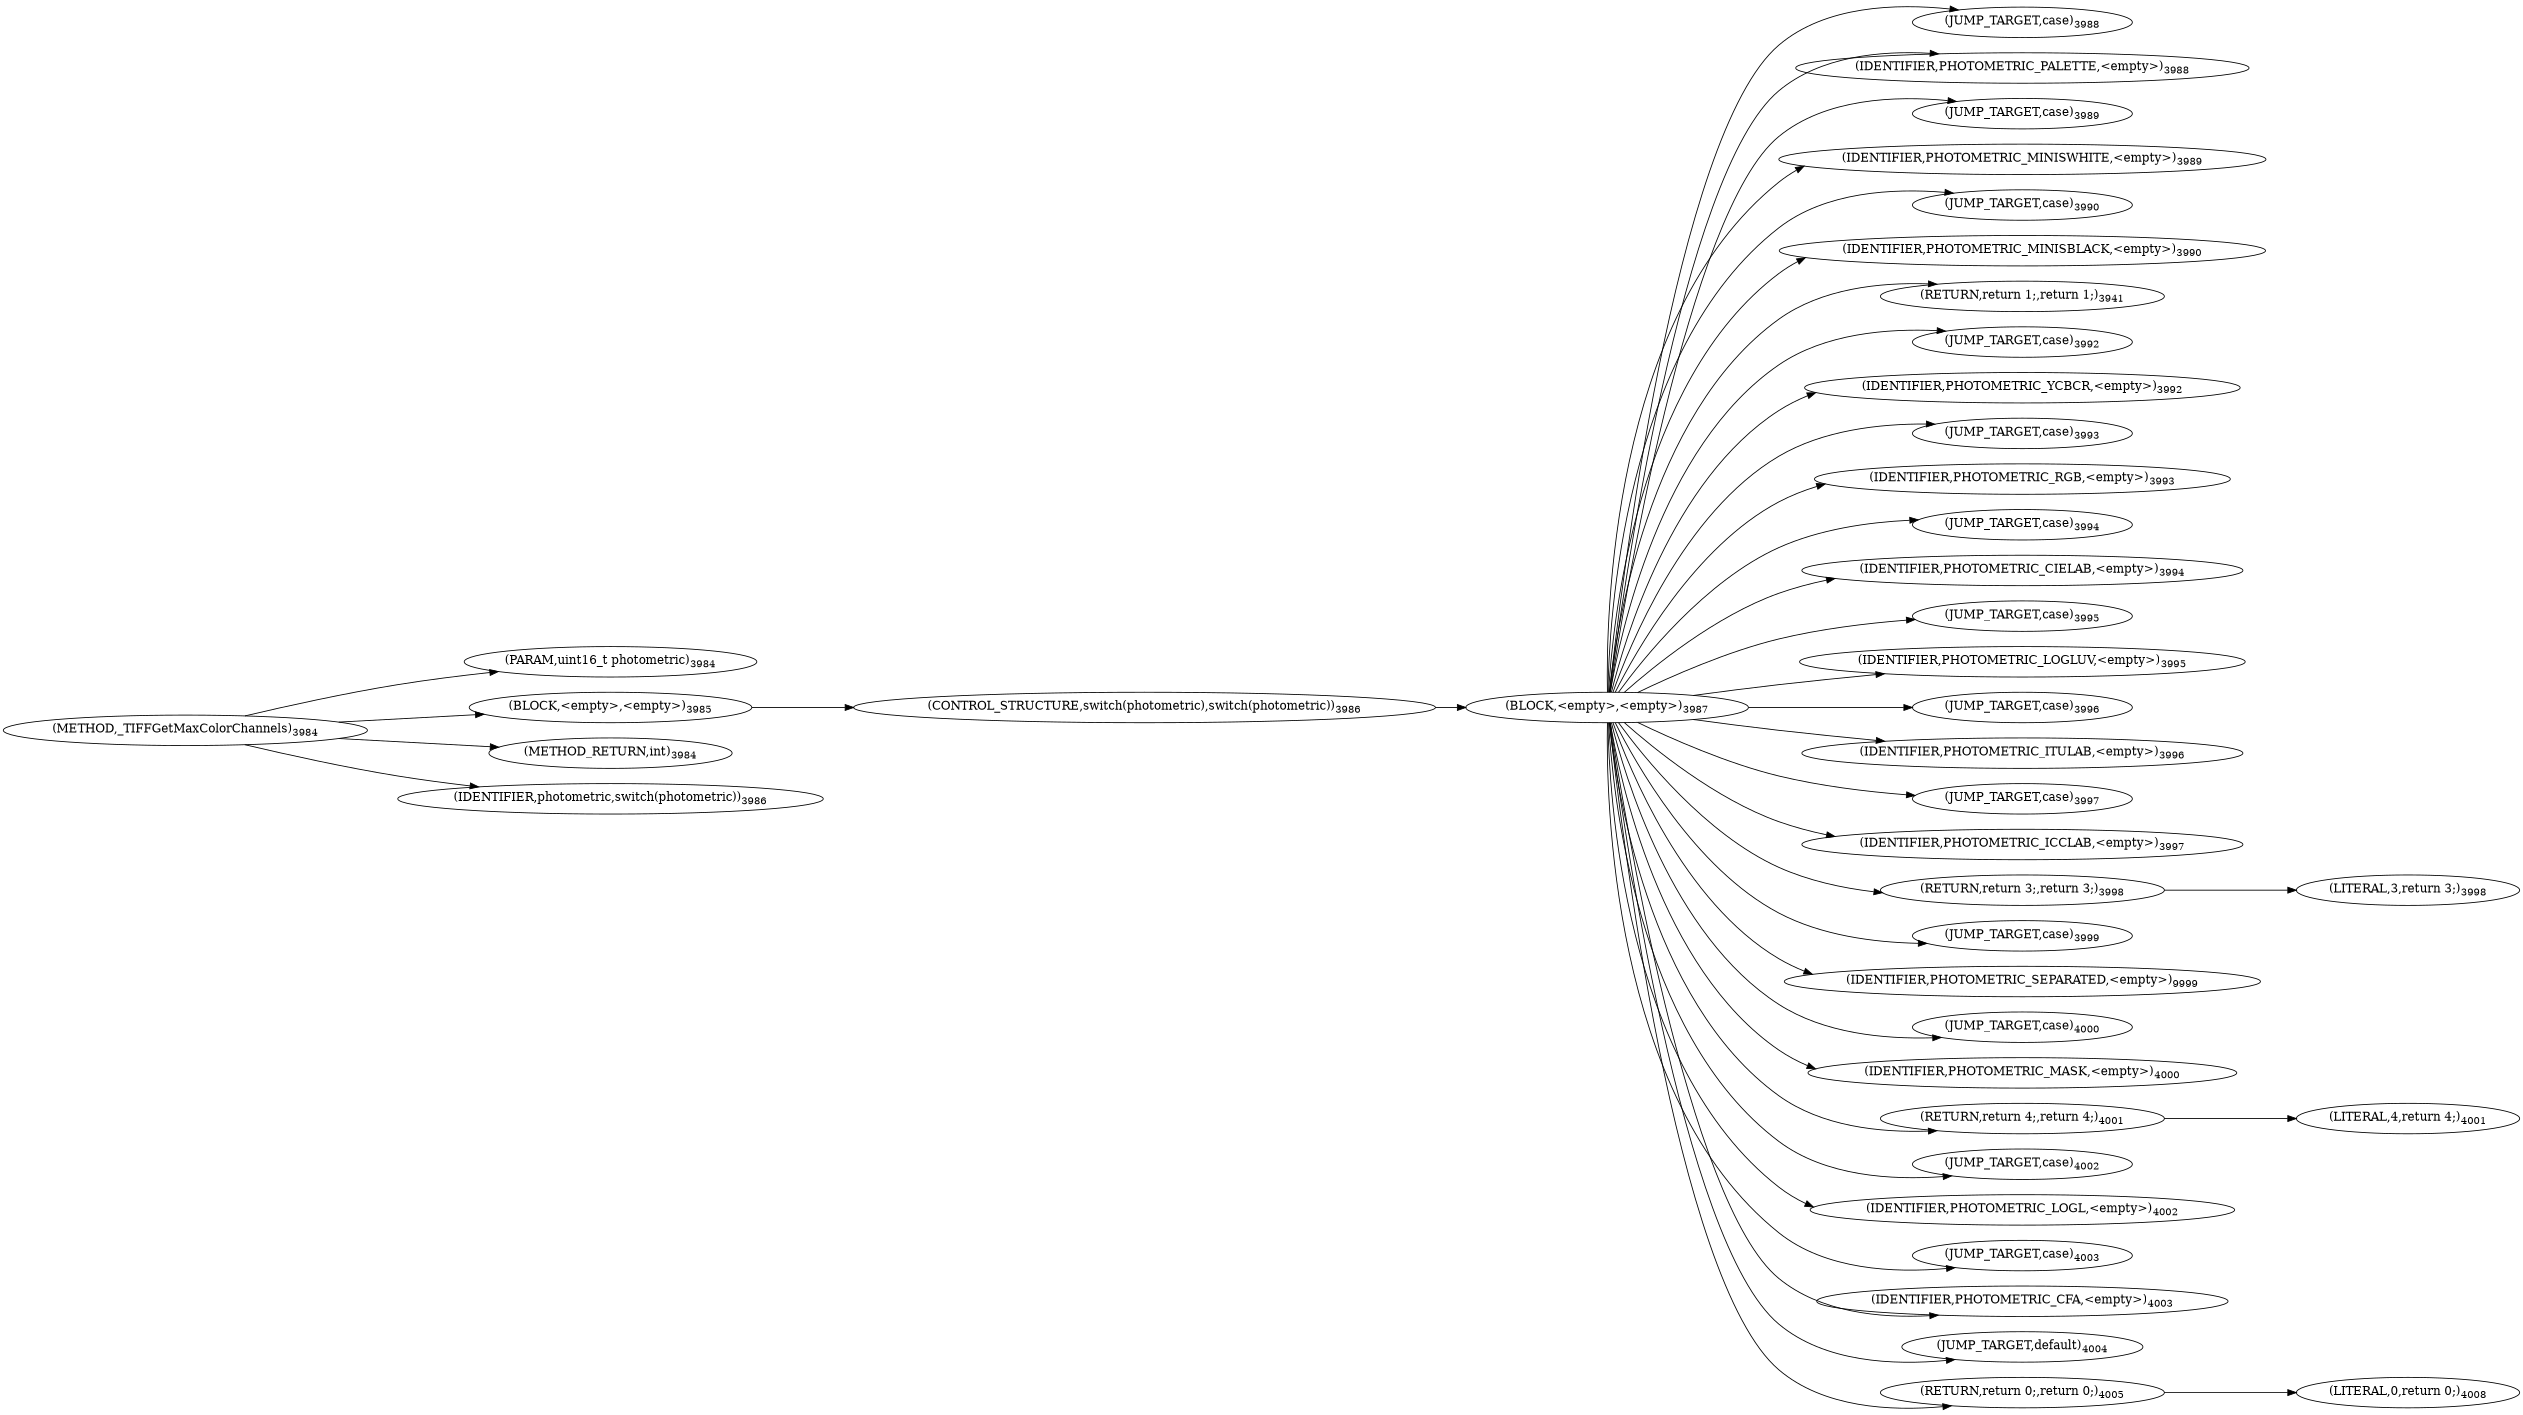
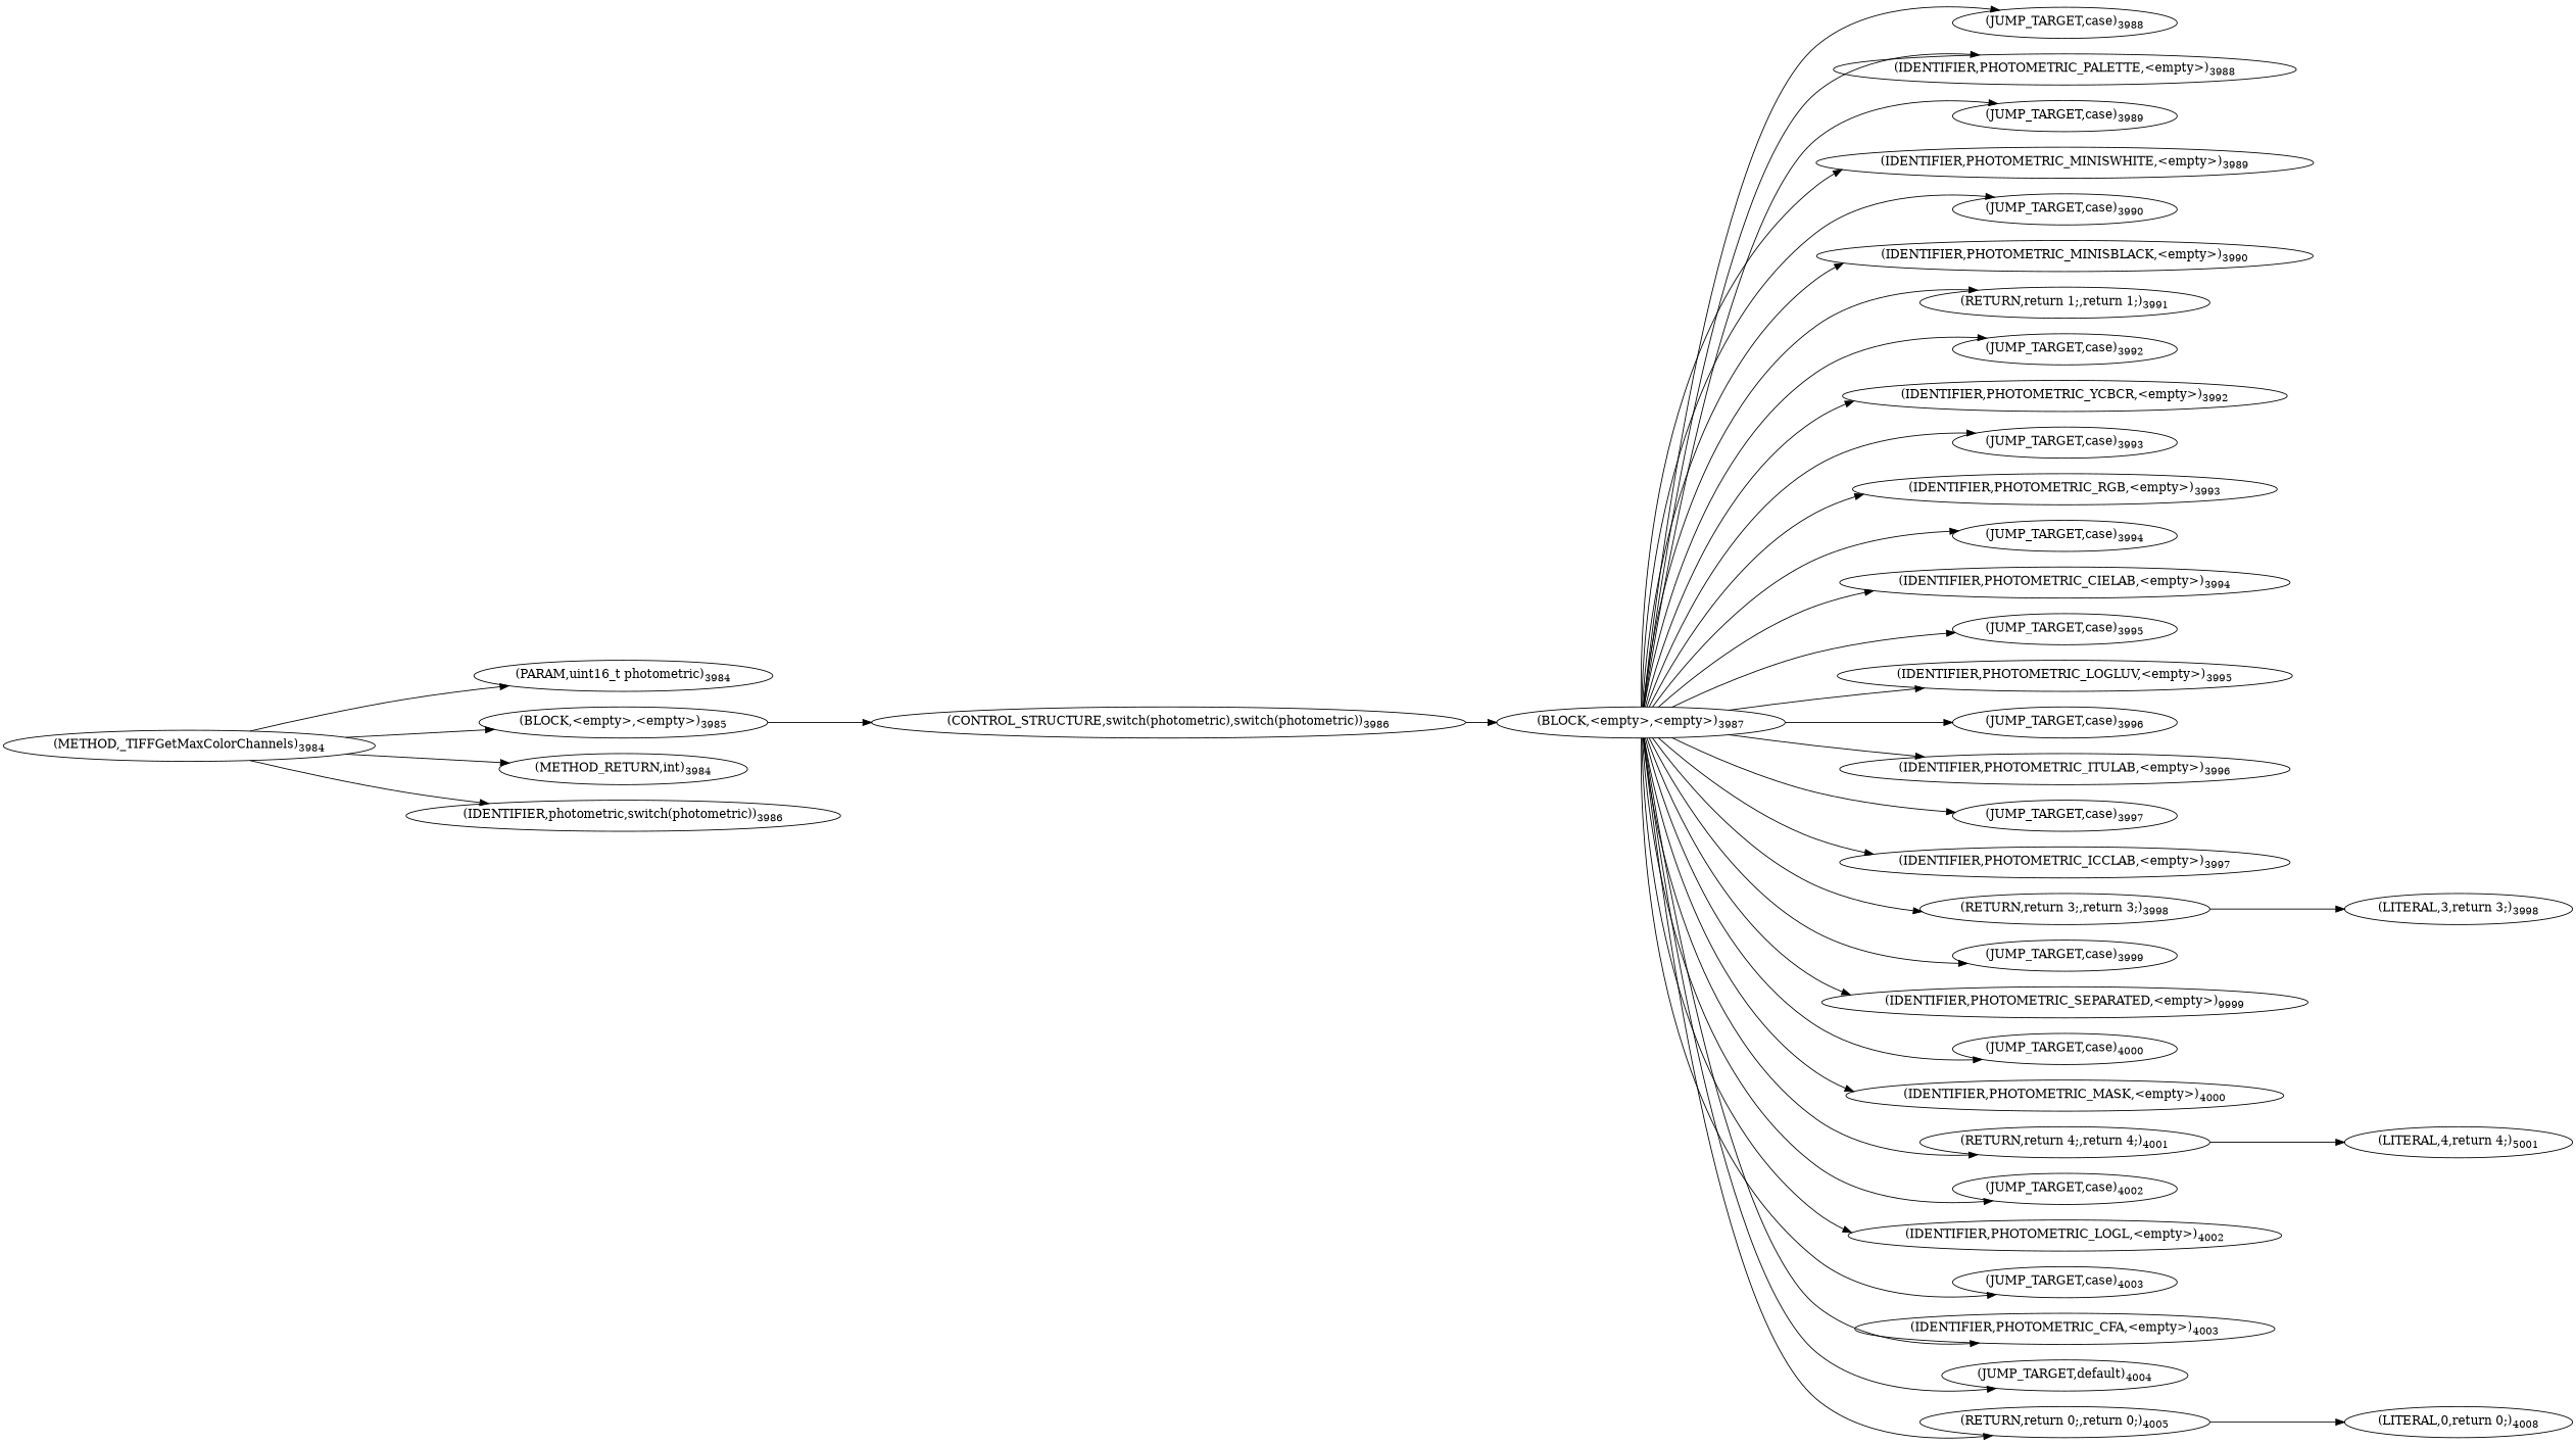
  digraph {
    rankdir=LR
    n1 [label=<(METHOD,_TIFFGetMaxColorChannels)<SUB>3984</SUB>>]
    n2 [label=<(PARAM,uint16_t photometric)<SUB>3984</SUB>>]
    n3 [label=<(BLOCK,&lt;empty&gt;,&lt;empty&gt;)<SUB>3985</SUB>>]
    n4 [label=<(METHOD_RETURN,int)<SUB>3984</SUB>>]
    n5 [label=<(IDENTIFIER,photometric,switch(photometric))<SUB>3986</SUB>>]
    n6 [label=<(CONTROL_STRUCTURE,switch(photometric),switch(photometric))<SUB>3986</SUB>>]
    n7 [label=<(BLOCK,&lt;empty&gt;,&lt;empty&gt;)<SUB>3987</SUB>>]
    n8 [label=<(JUMP_TARGET,case)<SUB>3988</SUB>>]
    n9 [label=<(IDENTIFIER,PHOTOMETRIC_PALETTE,&lt;empty&gt;)<SUB>3988</SUB>>]
    n10 [label=<(JUMP_TARGET,case)<SUB>3989</SUB>>]
    n11 [label=<(IDENTIFIER,PHOTOMETRIC_MINISWHITE,&lt;empty&gt;)<SUB>3989</SUB>>]
    n12 [label=<(JUMP_TARGET,case)<SUB>3990</SUB>>]
    n13 [label=<(IDENTIFIER,PHOTOMETRIC_MINISBLACK,&lt;empty&gt;)<SUB>3990</SUB>>]
-   n14 [label=<(RETURN,return 1;,return 1;)<SUB>3941</SUB>>]
+   n14 [label=<(RETURN,return 1;,return 1;)<SUB>3991</SUB>>]
    n15 [label=<(JUMP_TARGET,case)<SUB>3992</SUB>>]
    n16 [label=<(IDENTIFIER,PHOTOMETRIC_YCBCR,&lt;empty&gt;)<SUB>3992</SUB>>]
    n17 [label=<(JUMP_TARGET,case)<SUB>3993</SUB>>]
    n18 [label=<(IDENTIFIER,PHOTOMETRIC_RGB,&lt;empty&gt;)<SUB>3993</SUB>>]
    n19 [label=<(JUMP_TARGET,case)<SUB>3994</SUB>>]
    n20 [label=<(IDENTIFIER,PHOTOMETRIC_CIELAB,&lt;empty&gt;)<SUB>3994</SUB>>]
    n21 [label=<(JUMP_TARGET,case)<SUB>3995</SUB>>]
    n22 [label=<(IDENTIFIER,PHOTOMETRIC_LOGLUV,&lt;empty&gt;)<SUB>3995</SUB>>]
    n23 [label=<(JUMP_TARGET,case)<SUB>3996</SUB>>]
    n24 [label=<(IDENTIFIER,PHOTOMETRIC_ITULAB,&lt;empty&gt;)<SUB>3996</SUB>>]
    n25 [label=<(JUMP_TARGET,case)<SUB>3997</SUB>>]
    n26 [label=<(IDENTIFIER,PHOTOMETRIC_ICCLAB,&lt;empty&gt;)<SUB>3997</SUB>>]
    n27 [label=<(RETURN,return 3;,return 3;)<SUB>3998</SUB>>]
    n28 [label=<(JUMP_TARGET,case)<SUB>3999</SUB>>]
    n29 [label=<(IDENTIFIER,PHOTOMETRIC_SEPARATED,&lt;empty&gt;)<SUB>9999</SUB>>]
    n30 [label=<(JUMP_TARGET,case)<SUB>4000</SUB>>]
    n31 [label=<(IDENTIFIER,PHOTOMETRIC_MASK,&lt;empty&gt;)<SUB>4000</SUB>>]
    n32 [label=<(RETURN,return 4;,return 4;)<SUB>4001</SUB>>]
    n33 [label=<(JUMP_TARGET,case)<SUB>4002</SUB>>]
    n34 [label=<(IDENTIFIER,PHOTOMETRIC_LOGL,&lt;empty&gt;)<SUB>4002</SUB>>]
    n35 [label=<(JUMP_TARGET,case)<SUB>4003</SUB>>]
    n36 [label=<(IDENTIFIER,PHOTOMETRIC_CFA,&lt;empty&gt;)<SUB>4003</SUB>>]
    n37 [label=<(JUMP_TARGET,default)<SUB>4004</SUB>>]
    n38 [label=<(RETURN,return 0;,return 0;)<SUB>4005</SUB>>]
    n39 [label=<(LITERAL,3,return 3;)<SUB>3998</SUB>>]
-   n40 [label=<(LITERAL,4,return 4;)<SUB>4001</SUB>>]
+   n40 [label=<(LITERAL,4,return 4;)<SUB>5001</SUB>>]
    n41 [label=<(LITERAL,0,return 0;)<SUB>4008</SUB>>]
    n1 -> n2
    n1 -> n3
    n1 -> n4
    n1 -> n5
    n3 -> n6
    n6 -> n7
    n7 -> n8
    n7 -> n9
    n7 -> n10
    n7 -> n11
    n7 -> n12
    n7 -> n13
    n7 -> n14
    n7 -> n15
    n7 -> n16
    n7 -> n17
    n7 -> n18
    n7 -> n19
    n7 -> n20
    n7 -> n21
    n7 -> n22
    n7 -> n23
    n7 -> n24
    n7 -> n25
    n7 -> n26
    n7 -> n27
    n7 -> n28
    n7 -> n29
    n7 -> n30
    n7 -> n31
    n7 -> n32
    n7 -> n33
    n7 -> n34
    n7 -> n35
    n7 -> n36
    n7 -> n37
    n7 -> n38
    n27 -> n39
    n32 -> n40
    n38 -> n41
  }
